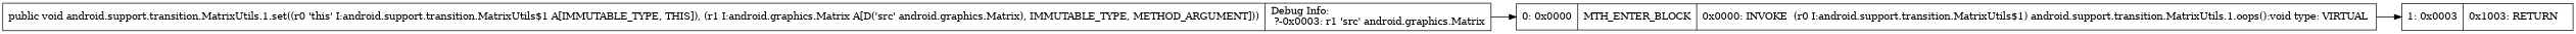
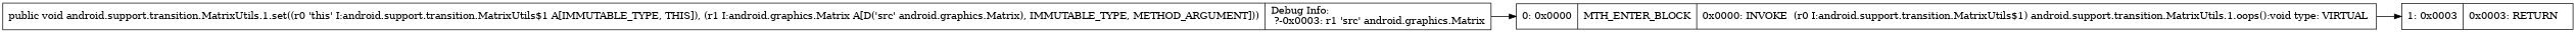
  digraph {
    rankdir=LR
    node [shape=record]
    n1 [label="{0\:\ 0x0000|MTH_ENTER_BLOCK\l|0x0000: INVOKE  (r0 I:android.support.transition.MatrixUtils$1) android.support.transition.MatrixUtils.1.oops():void type: VIRTUAL \l}"]
-   n2 [label="{1\:\ 0x0003|0x1003: RETURN   \l}"]
+   n2 [label="{1\:\ 0x0003|0x0003: RETURN   \l}"]
    n3 [label="{public void android.support.transition.MatrixUtils.1.set((r0 'this' I:android.support.transition.MatrixUtils$1 A[IMMUTABLE_TYPE, THIS]), (r1 I:android.graphics.Matrix A[D('src' android.graphics.Matrix), IMMUTABLE_TYPE, METHOD_ARGUMENT]))  | Debug Info:\l  ?\-0x0003: r1 'src' android.graphics.Matrix\l}"]
    n1 -> n2
    n3 -> n1
  }
